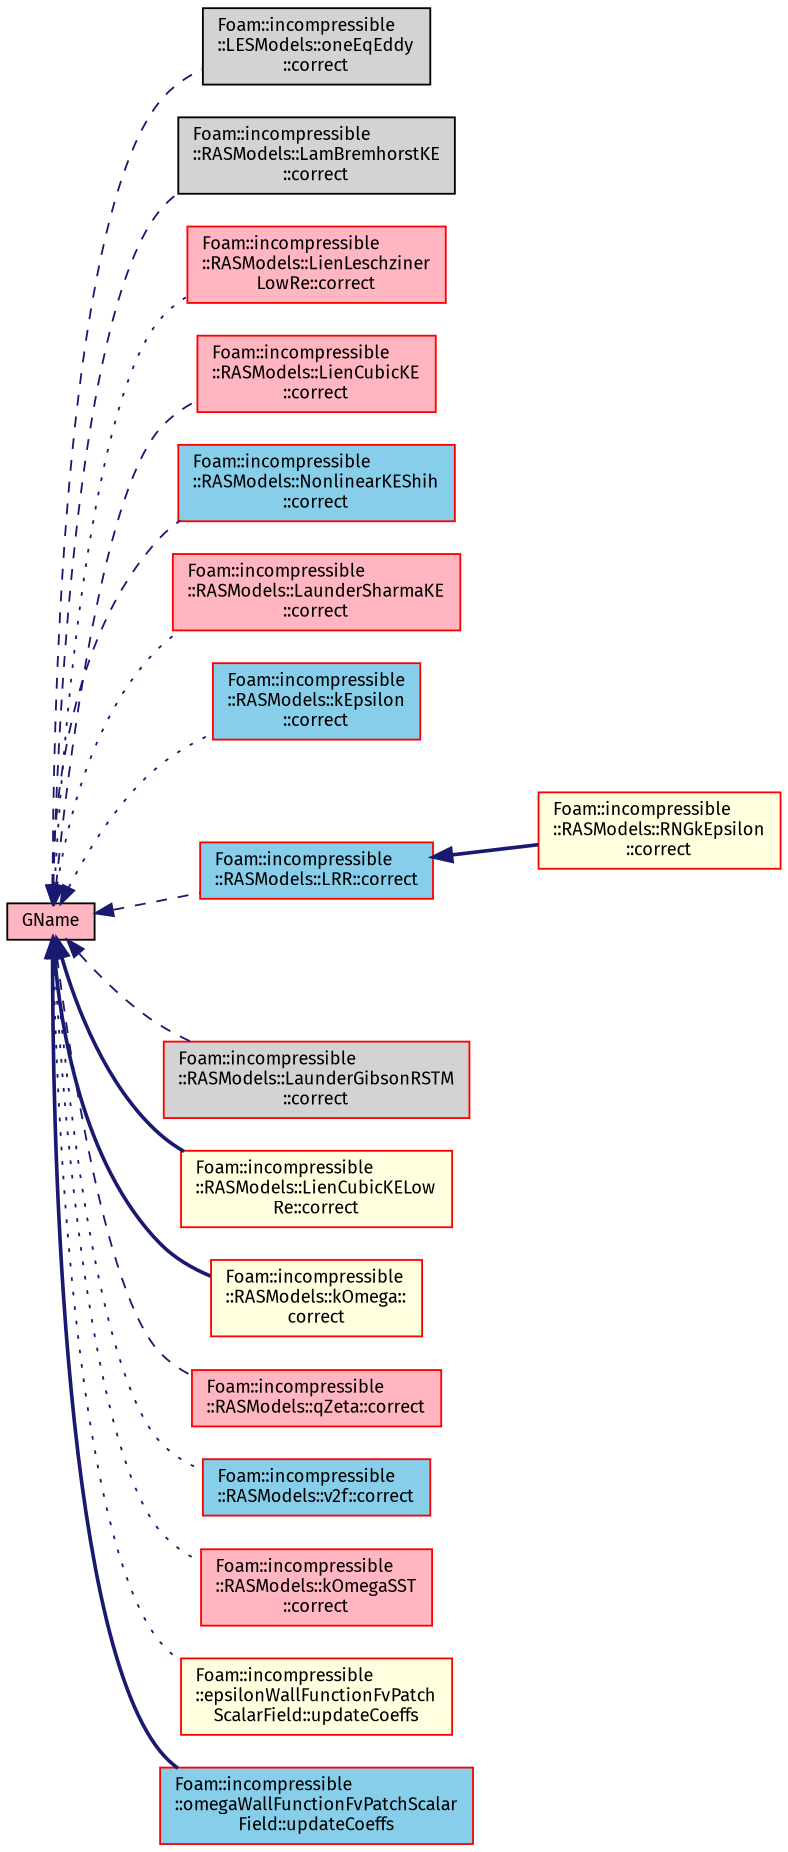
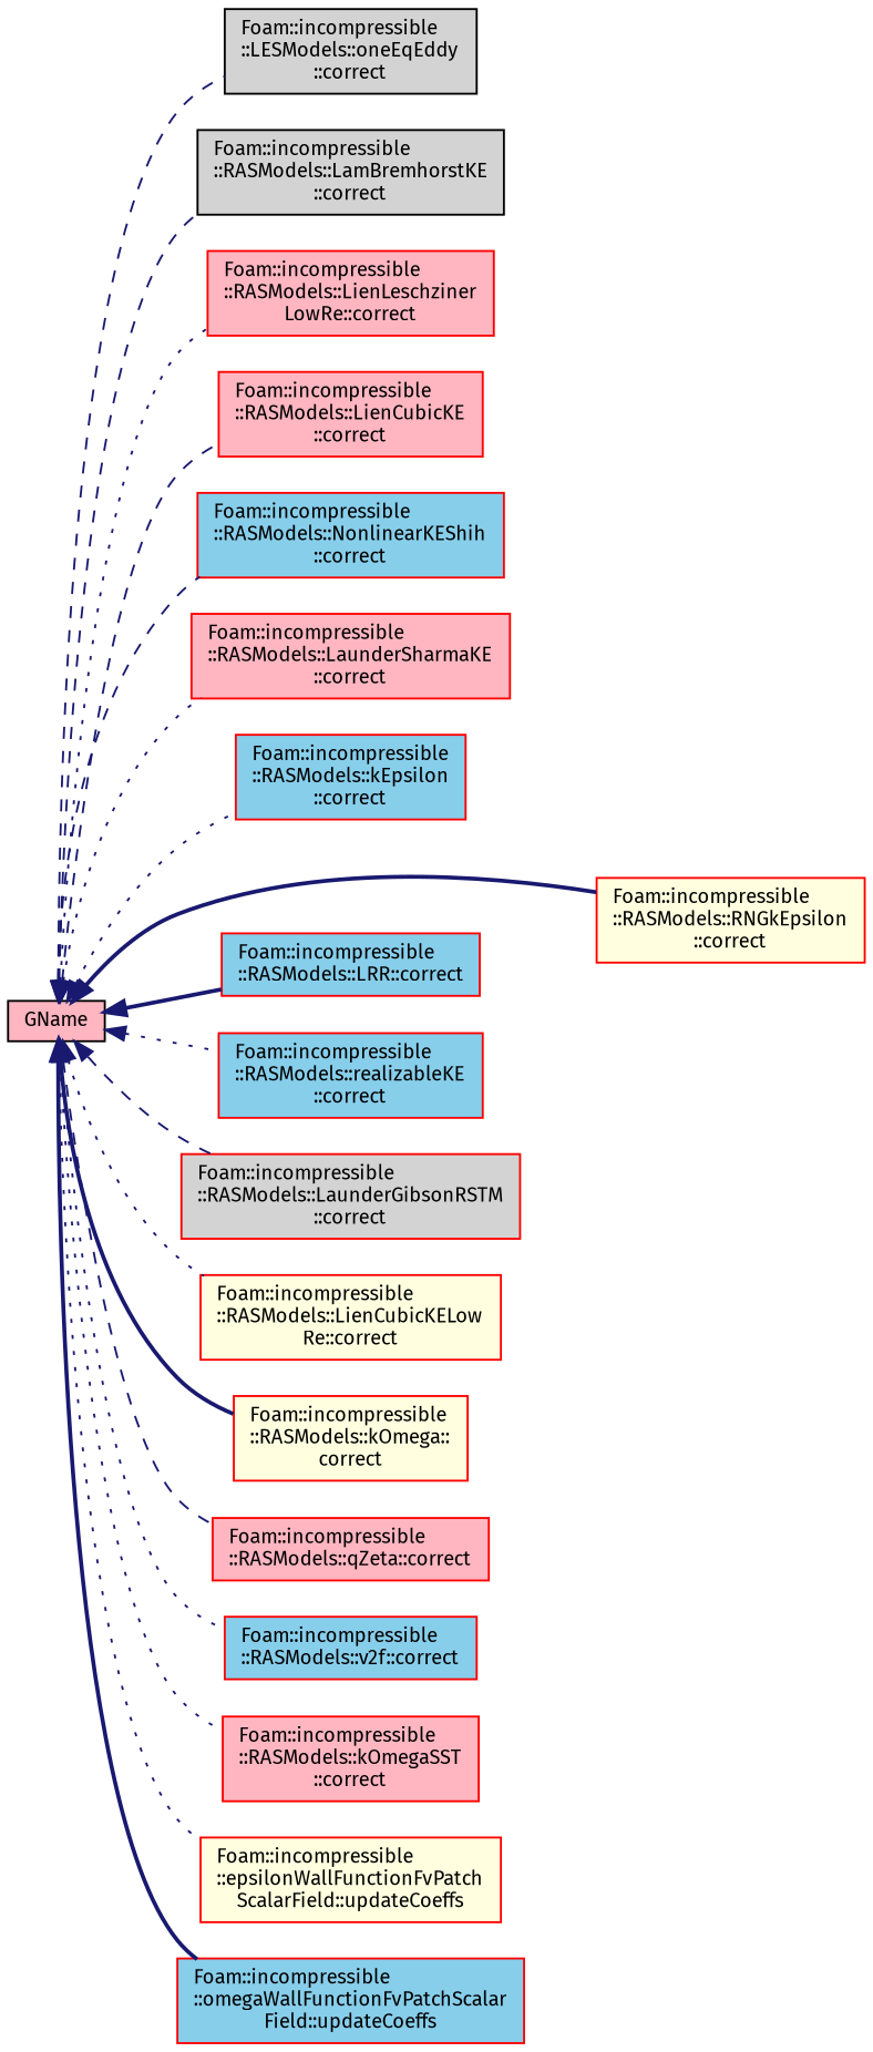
  digraph {
    fontname="Fira Sans"
    rankdir=LR
    node [color=red fillcolor=lightpink fontname="Fira Sans" fontsize=10 shape=record style=filled]
    edge [color=midnightblue dir=back fontname="Fira Sans" fontsize=10 labelfontname=FreeSans labelfontsize=10 style=dashed]
    n1 [color=black fontcolor=black height=0.2 label=GName width=0.4]
    n2 [color=black fillcolor=lightgrey height=0.2 label="Foam::incompressible\l::LESModels::oneEqEddy\l::correct" width=0.4]
    n3 [color=black fillcolor=lightgrey height=0.2 label="Foam::incompressible\l::RASModels::LamBremhorstKE\l::correct" width=0.4]
    n4 [height=0.2 label="Foam::incompressible\l::RASModels::LienLeschziner\lLowRe::correct" width=0.4]
    n5 [height=0.2 label="Foam::incompressible\l::RASModels::LienCubicKE\l::correct" width=0.4]
    n6 [fillcolor=skyblue height=0.2 label="Foam::incompressible\l::RASModels::NonlinearKEShih\l::correct" width=0.4]
    n7 [height=0.2 label="Foam::incompressible\l::RASModels::LaunderSharmaKE\l::correct" width=0.4]
    n8 [fillcolor=skyblue height=0.2 label="Foam::incompressible\l::RASModels::kEpsilon\l::correct" width=0.4]
    n9 [fillcolor=lightyellow height=0.2 label="Foam::incompressible\l::RASModels::RNGkEpsilon\l::correct" width=0.4]
    n10 [fillcolor=skyblue height=0.2 label="Foam::incompressible\l::RASModels::LRR::correct" width=0.4]
+   n11 [fillcolor=skyblue height=0.2 label="Foam::incompressible\l::RASModels::realizableKE\l::correct" width=0.4]
    n12 [fillcolor=lightgrey height=0.2 label="Foam::incompressible\l::RASModels::LaunderGibsonRSTM\l::correct" width=0.4]
    n13 [fillcolor=lightyellow height=0.2 label="Foam::incompressible\l::RASModels::LienCubicKELow\lRe::correct" width=0.4]
    n14 [fillcolor=lightyellow height=0.2 label="Foam::incompressible\l::RASModels::kOmega::\lcorrect" width=0.4]
    n15 [height=0.2 label="Foam::incompressible\l::RASModels::qZeta::correct" width=0.4]
    n16 [fillcolor=skyblue height=0.2 label="Foam::incompressible\l::RASModels::v2f::correct" width=0.4]
    n17 [height=0.2 label="Foam::incompressible\l::RASModels::kOmegaSST\l::correct" width=0.4]
    n18 [fillcolor=lightyellow height=0.2 label="Foam::incompressible\l::epsilonWallFunctionFvPatch\lScalarField::updateCoeffs" width=0.4]
    n19 [fillcolor=skyblue height=0.2 label="Foam::incompressible\l::omegaWallFunctionFvPatchScalar\lField::updateCoeffs" width=0.4]
    n1 -> n2
    n1 -> n3
    n1 -> n4 [style=dotted]
    n1 -> n5
    n1 -> n6
    n1 -> n7 [style=dotted]
    n1 -> n8 [style=dotted]
-   n10 -> n9 [style=bold]
-   n1 -> n10
+   n1 -> n9 [style=bold]
+   n1 -> n10 [style=bold]
+   n1 -> n11 [style=dotted]
    n1 -> n12
-   n1 -> n13 [style=bold]
+   n1 -> n13 [style=dotted]
    n1 -> n14 [style=bold]
    n1 -> n15
    n1 -> n16 [style=dotted]
    n1 -> n17 [style=dotted]
    n1 -> n18 [style=dotted]
    n1 -> n19 [style=bold]
  }
